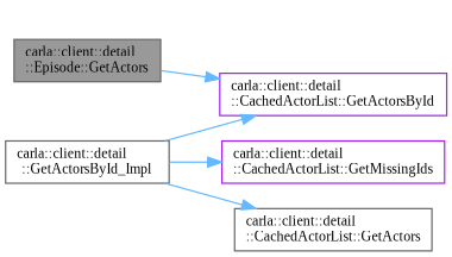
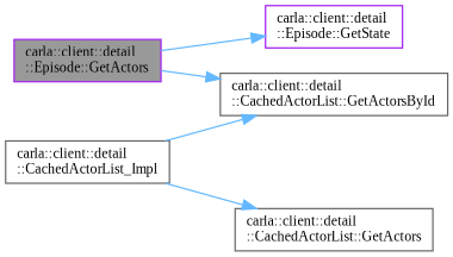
  digraph {
    fontname="Liberation Serif"
    rankdir=LR
    node [color=gray40 fillcolor=white fontname="Liberation Serif" fontsize=10 shape=box style=filled]
    edge [color=steelblue1 fontname="Liberation Serif" fontsize=10 labelfontname=Helvetica labelfontsize=10 style=solid]
-   n1 [fillcolor=grey60 fontcolor=black height=0.2 label="carla::client::detail\l::Episode::GetActors" width=0.4]
-   n3 [color=purple height=0.2 label="carla::client::detail\l::CachedActorList::GetActorsById" width=0.4]
-   n4 [height=0.2 label="carla::client::detail\l::GetActorsById_Impl" width=0.4]
-   n5 [color=purple height=0.2 label="carla::client::detail\l::CachedActorList::GetMissingIds" width=0.4]
+   n1 [color=purple fillcolor=grey60 fontcolor=black height=0.2 label="carla::client::detail\l::Episode::GetActors" width=0.4]
+   n2 [color=purple height=0.2 label="carla::client::detail\l::Episode::GetState" width=0.4]
+   n3 [height=0.2 label="carla::client::detail\l::CachedActorList::GetActorsById" width=0.4]
+   n4 [height=0.2 label="carla::client::detail\l::CachedActorList_Impl" width=0.4]
    n6 [height=0.2 label="carla::client::detail\l::CachedActorList::GetActors" width=0.4]
+   n1 -> n2
    n1 -> n3
    n4 -> n3
-   n4 -> n5
    n4 -> n6
  }
